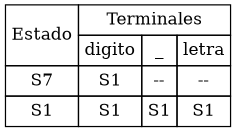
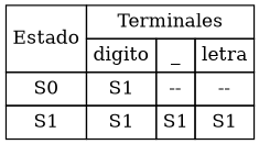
  digraph {
-   n1 [label=< <TABLE BORDER="0" CELLBORDER="1" CELLSPACING="0" CELLPADDING="4"> <TR> <TD ROWSPAN="2">Estado</TD> <TD COLSPAN="3">Terminales</TD> </TR> <TR> <TD>digito</TD><TD>_</TD><TD>letra</TD></TR> <TR> <TD>S7</TD><TD>S1</TD><TD>--</TD><TD>--</TD></TR> <TR> <TD>S1</TD><TD>S1</TD><TD>S1</TD><TD>S1</TD></TR> </TABLE>> margin=0 shape=none]
+   n1 [label=< <TABLE BORDER="0" CELLBORDER="1" CELLSPACING="0" CELLPADDING="4"> <TR> <TD ROWSPAN="2">Estado</TD> <TD COLSPAN="3">Terminales</TD> </TR> <TR> <TD>digito</TD><TD>_</TD><TD>letra</TD></TR> <TR> <TD>S0</TD><TD>S1</TD><TD>--</TD><TD>--</TD></TR> <TR> <TD>S1</TD><TD>S1</TD><TD>S1</TD><TD>S1</TD></TR> </TABLE>> margin=0 shape=none]
  }
